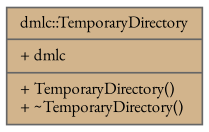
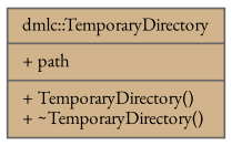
  digraph {
    fontname="EB Garamond"
-   n1 [color=gray40 fillcolor=tan fontcolor=black fontname="EB Garamond" fontsize=10 height=0.2 label="{dmlc::TemporaryDirectory\n|+ dmlc\l|+ TemporaryDirectory()\l+ ~TemporaryDirectory()\l}" shape=record style=filled width=0.4]
+   n1 [color=gray40 fillcolor=tan fontcolor=black fontname="EB Garamond" fontsize=10 height=0.2 label="{dmlc::TemporaryDirectory\n|+ path\l|+ TemporaryDirectory()\l+ ~TemporaryDirectory()\l}" shape=record style=filled width=0.4]
  }
